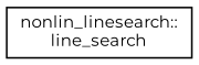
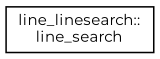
  digraph {
    rankdir=LR
    fontname=Montserrat
-   n1 [color=black fillcolor=white fontname=Montserrat fontsize=10 height=0.2 label="nonlin_linesearch::\lline_search" shape=record style=filled width=0.4]
+   n1 [color=black fillcolor=white fontname=Montserrat fontsize=10 height=0.2 label="line_linesearch::\lline_search" shape=record style=filled width=0.4]
  }
